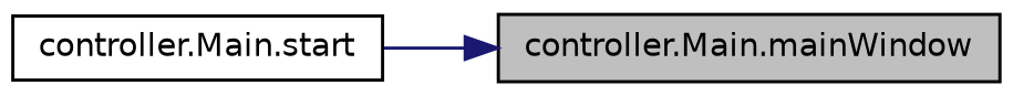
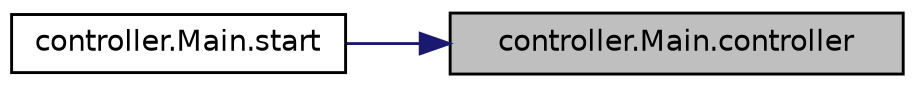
  digraph {
    rankdir=RL
    node [color=black fontname=Helvetica fontsize=10 shape=record style=filled]
-   n1 [fillcolor=grey75 fontcolor=black height=0.2 label="controller.Main.mainWindow" width=0.4]
+   n1 [fillcolor=grey75 fontcolor=black height=0.2 label="controller.Main.controller" width=0.4]
    n2 [fillcolor=white height=0.2 label="controller.Main.start" width=0.4]
    n1 -> n2 [color=midnightblue dir=back fontname=Helvetica fontsize=10 labelfontname=Helvetica labelfontsize=10 style=solid]
  }
